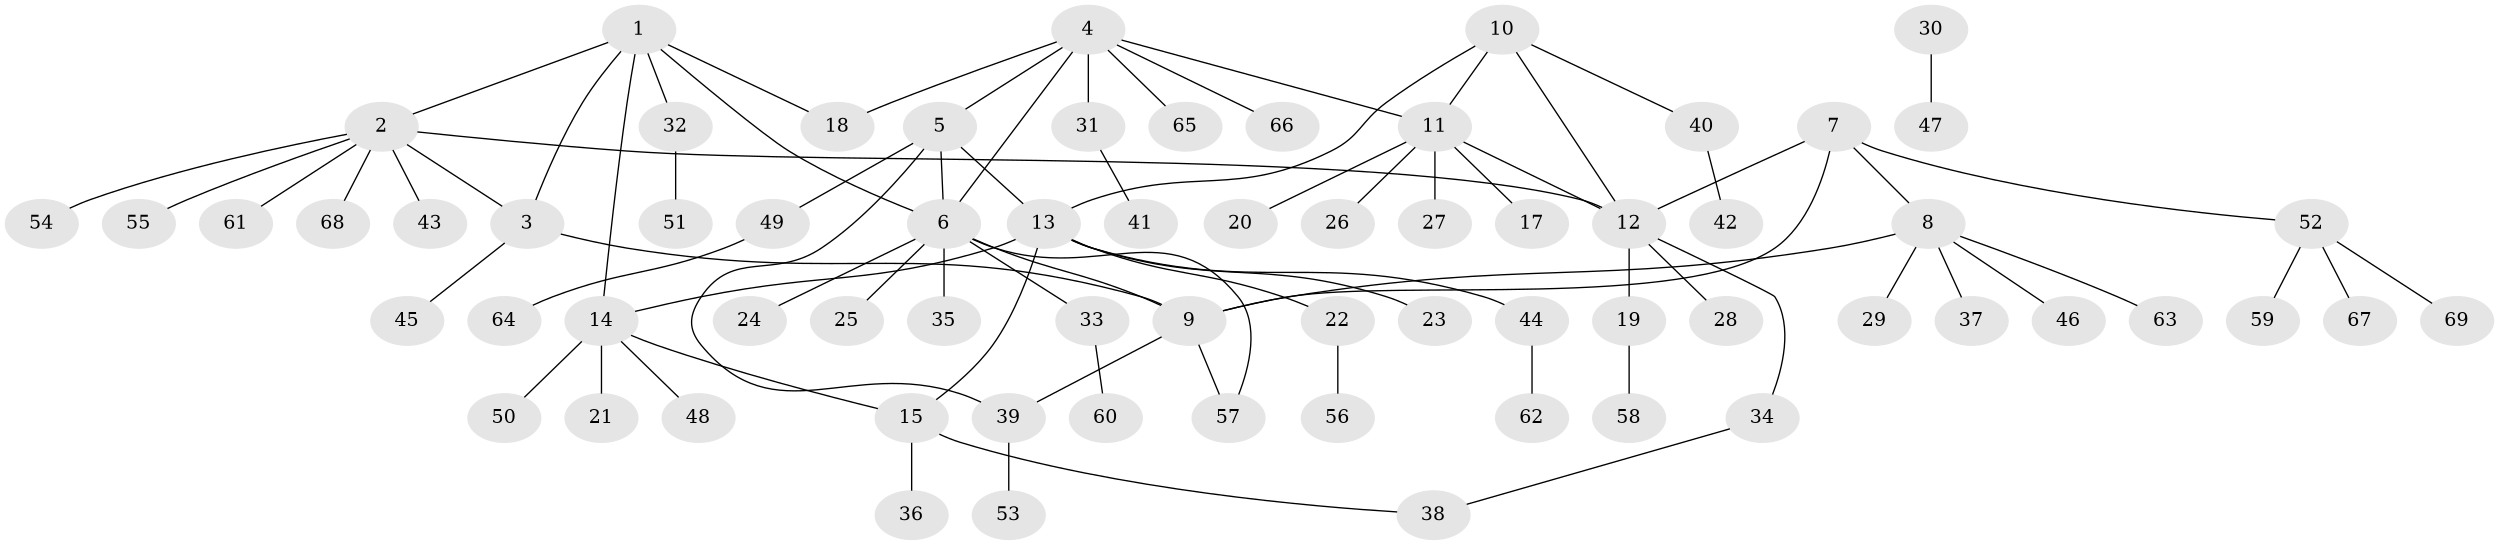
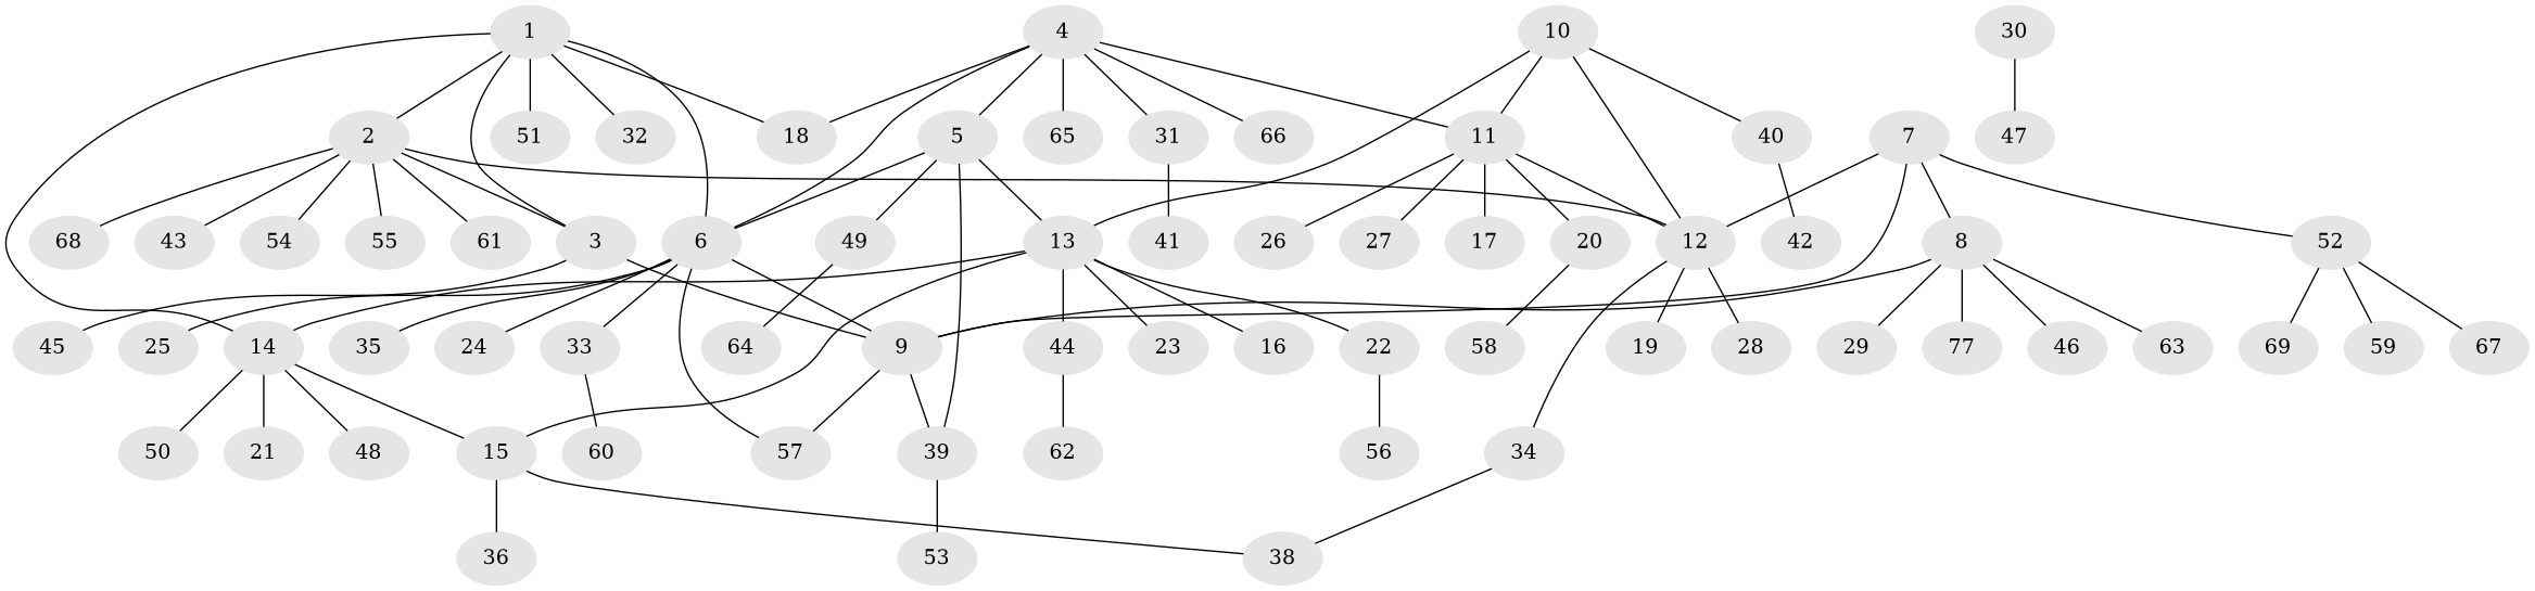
  graph {
    node [color=gray90 style=filled]
    1
    2
    3
    6
    14
    18
    32
    51
    12
    43
    54
    55
    61
    68
    9
    45
    24
    25
    33
    35
    57
    15
    21
    48
    50
    19
    28
    34
    39
    4
    5
    11
    31
    65
    66
    13
    49
    17
    20
    26
    27
    41
+   16
    22
    23
    44
    30
    47
    53
    64
    60
    7
    8
    52
    29
-   37
+   37 [label=77]
    46
    63
    36
    38
    59
    67
    69
    10
    40
    42
    58
    56
    62
    1 -- 2
    1 -- 3
    1 -- 6
    1 -- 14
    1 -- 18
    1 -- 32
-   32 -- 51
+   1 -- 51
    2 -- 3
    2 -- 12
    2 -- 43
    2 -- 54
    2 -- 55
    2 -- 61
    2 -- 68
    3 -- 9
    3 -- 45
    6 -- 9
    6 -- 24
    6 -- 25
    6 -- 33
    6 -- 35
    6 -- 57
    14 -- 15
    14 -- 21
    14 -- 48
    14 -- 50
    12 -- 19
    12 -- 28
    12 -- 34
    9 -- 57
    9 -- 39
    33 -- 60
    15 -- 36
    15 -- 38
    34 -- 38
    39 -- 53
    4 -- 6
    4 -- 18
    4 -- 5
    4 -- 11
    4 -- 31
    4 -- 65
    4 -- 66
    5 -- 6
    5 -- 39
    5 -- 13
    5 -- 49
    11 -- 12
    11 -- 17
    11 -- 20
    11 -- 26
    11 -- 27
    31 -- 41
    13 -- 14
    13 -- 15
+   13 -- 16
    13 -- 22
    13 -- 23
    13 -- 44
    49 -- 64
-   19 -- 58
+   20 -- 58
    22 -- 56
    44 -- 62
    30 -- 47
    7 -- 12
    7 -- 9
    7 -- 8
    7 -- 52
    8 -- 9
    8 -- 29
    8 -- 37
    8 -- 46
    8 -- 63
    52 -- 59
    52 -- 67
    52 -- 69
    10 -- 12
    10 -- 11
    10 -- 13
    10 -- 40
    40 -- 42
  }
